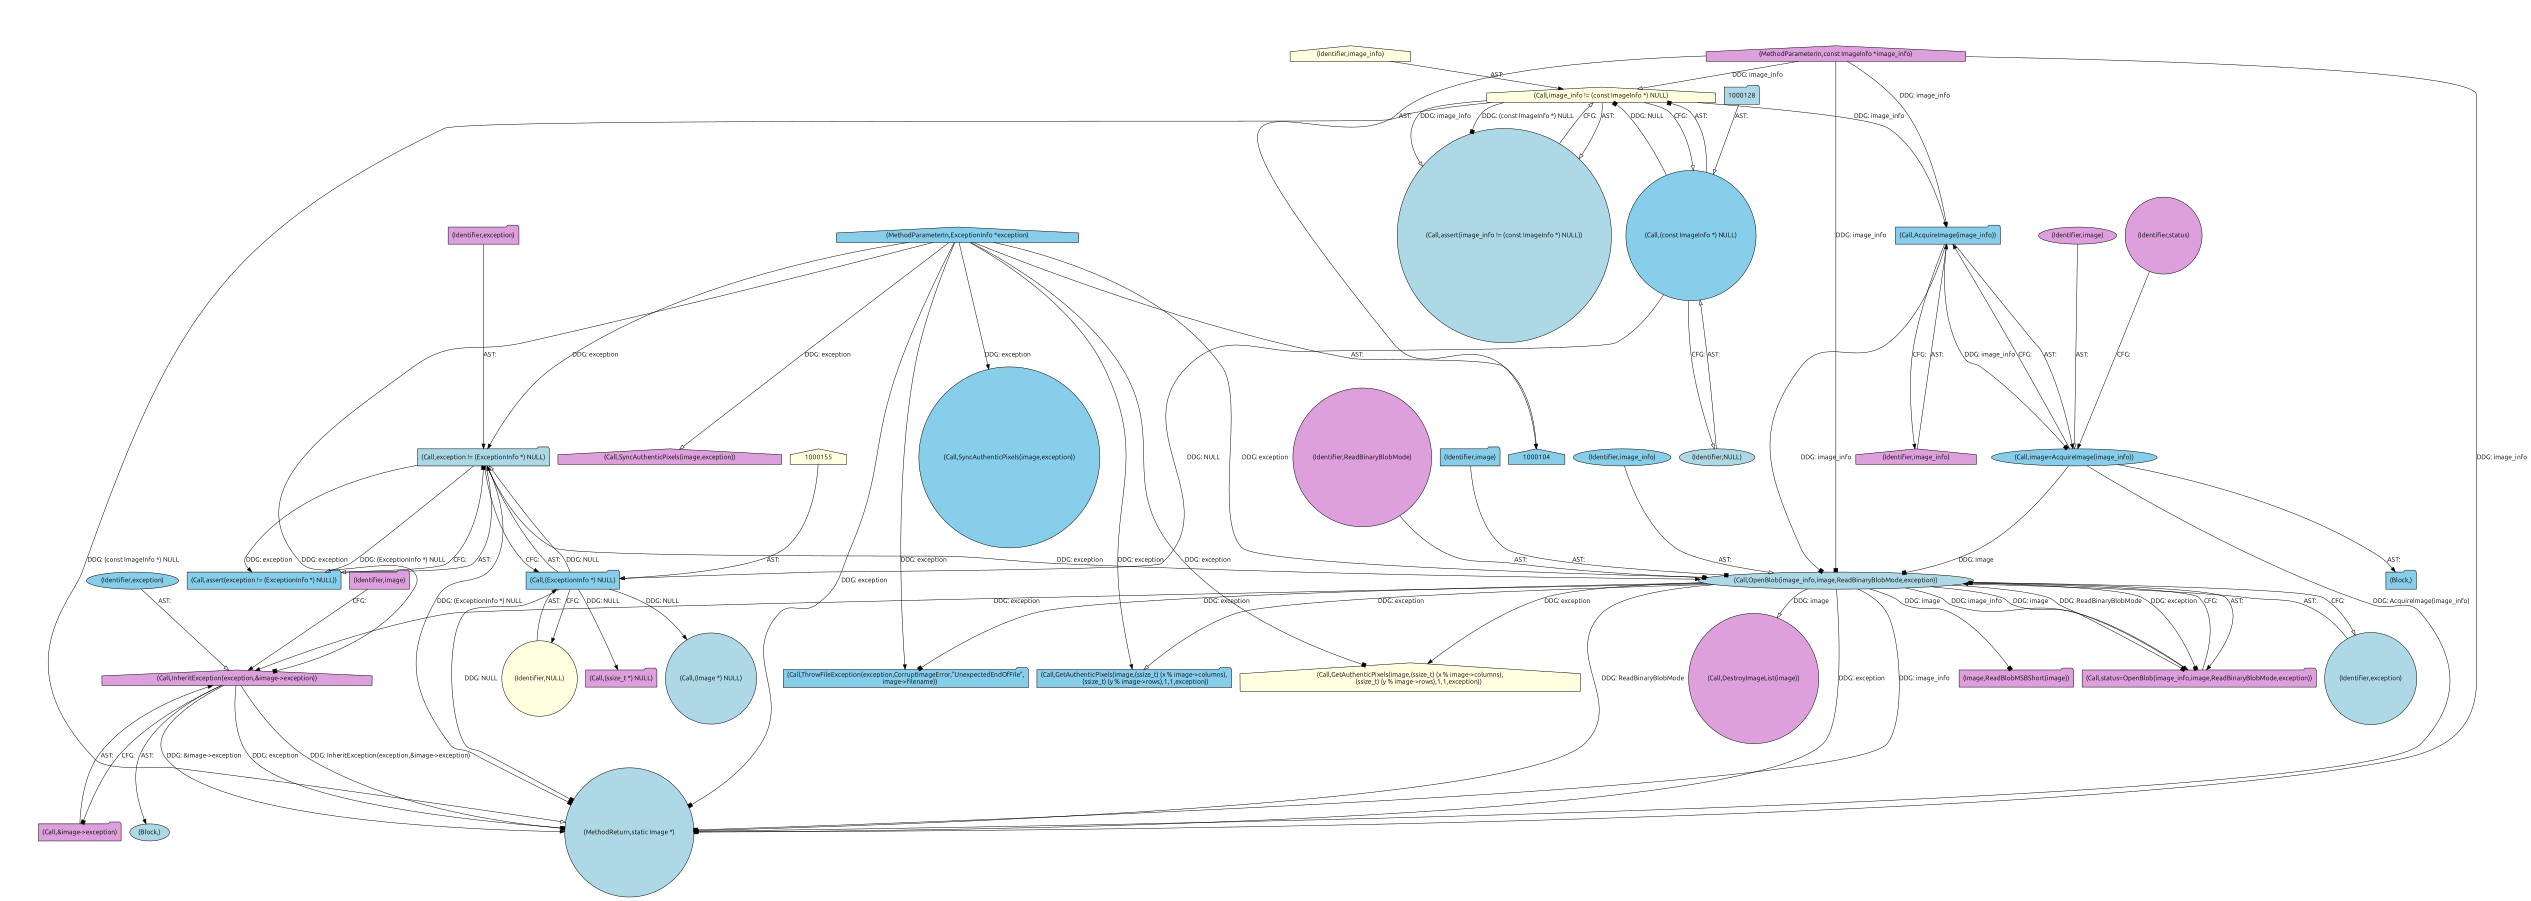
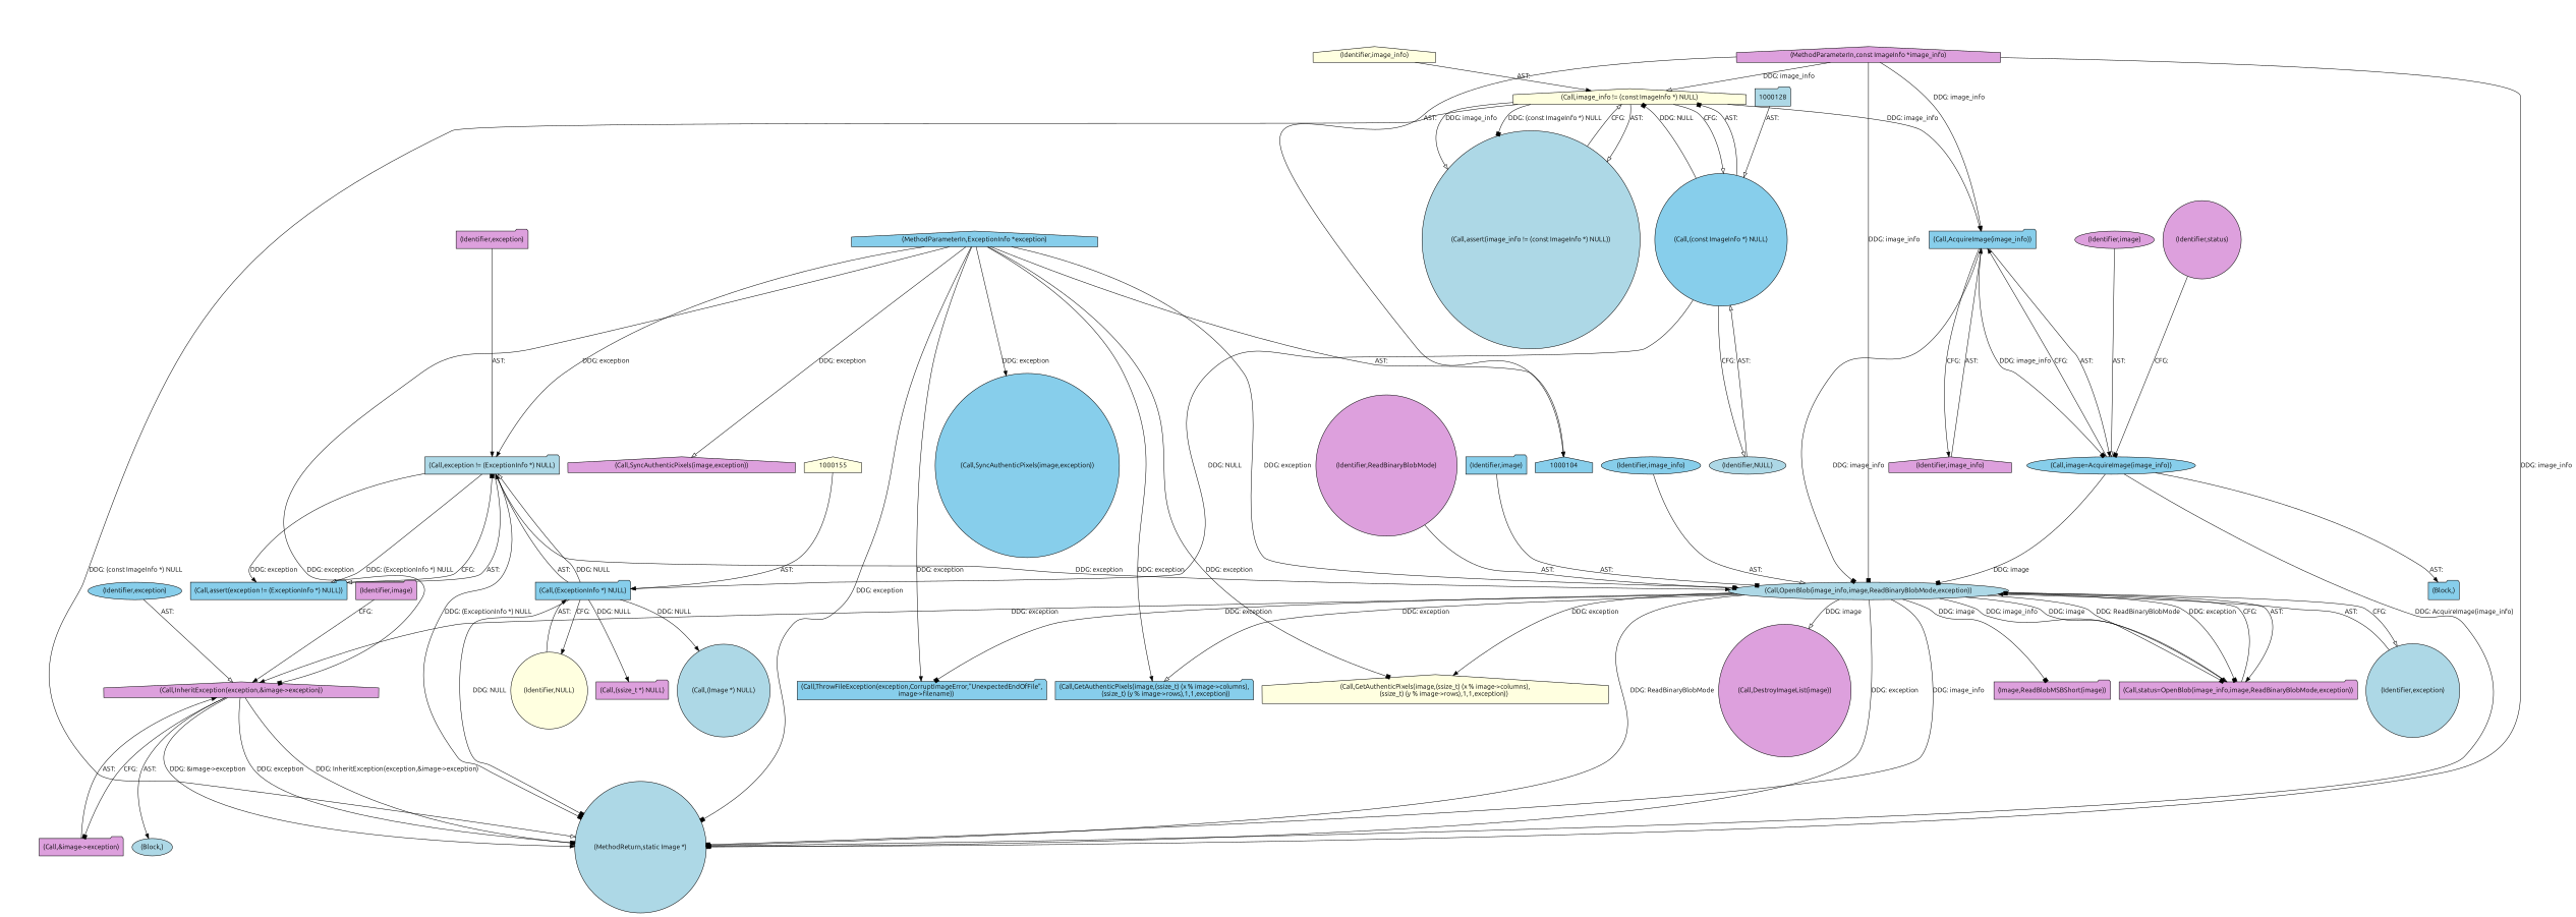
  digraph {
    fontname=Ubuntu
    node [fillcolor=plum fontname=Ubuntu shape=folder style=filled]
    edge [arrowhead=normal fontname=Ubuntu]
    n1 [label="(Call,InheritException(exception,&image->exception))" shape=house]
    n2 [label="(Call,&image->exception)"]
    n3 [fillcolor=lightblue label="(Block,)" shape=ellipse]
    n4 [fillcolor=lightblue label="(MethodReturn,static Image *)" shape=circle]
    n5 [fillcolor=lightblue label="(Call,OpenBlob(image_info,image,ReadBinaryBlobMode,exception))" shape=ellipse]
    n6 [label="(Call,status=OpenBlob(image_info,image,ReadBinaryBlobMode,exception))"]
    n7 [fillcolor=skyblue label="(Call,GetAuthenticPixels(image,(ssize_t) (x % image->columns),\n                (ssize_t) (y % image->rows),1,1,exception))"]
    n8 [fillcolor=lightyellow label="(Call,GetAuthenticPixels(image,(ssize_t) (x % image->columns),\n            (ssize_t) (y % image->rows),1,1,exception))" shape=house]
    n9 [label="(Image,ReadBlobMSBShort(image))"]
    n10 [fillcolor=lightblue label="(Identifier,exception)" shape=circle]
    n11 [fillcolor=skyblue label="(Call,ThrowFileException(exception,CorruptImageError,\"UnexpectedEndOfFile\",\n      image->filename))"]
    n12 [label="(Call,DestroyImageList(image))" shape=circle]
    n13 [fillcolor=skyblue label="(Call,AcquireImage(image_info))"]
    n14 [fillcolor=skyblue label="(Call,image=AcquireImage(image_info))" shape=ellipse]
    n15 [label="(Identifier,image_info)" shape=house]
    n16 [fillcolor=skyblue label="(Block,)"]
    n17 [fillcolor=lightyellow label="(Call,image_info != (const ImageInfo *) NULL)" shape=house]
    n18 [fillcolor=skyblue label="(Call,(const ImageInfo *) NULL)" shape=circle]
    n19 [fillcolor=lightblue label="(Call,assert(image_info != (const ImageInfo *) NULL))" shape=circle]
    n20 [fillcolor=skyblue label="(Call,(ExceptionInfo *) NULL)"]
    n21 [fillcolor=lightblue label="(Identifier,NULL)" shape=ellipse]
    n22 [label="(MethodParameterIn,const ImageInfo *image_info)" shape=house]
    1000104 [fillcolor=skyblue shape=house]
    n24 [fillcolor=lightblue label="(Call,exception != (ExceptionInfo *) NULL)"]
    n25 [label="(Call,(ssize_t *) NULL)"]
    n26 [fillcolor=lightblue label="(Call,(Image *) NULL)" shape=circle]
    n27 [fillcolor=lightyellow label="(Identifier,NULL)" shape=circle]
    n28 [fillcolor=skyblue label="(Call,assert(exception != (ExceptionInfo *) NULL))"]
    n29 [fillcolor=skyblue label="(MethodParameterIn,ExceptionInfo *exception)" shape=house]
    n30 [fillcolor=skyblue label="(Call,SyncAuthenticPixels(image,exception))" shape=circle]
    n31 [label="(Call,SyncAuthenticPixels(image,exception))" shape=house]
    n32 [fillcolor=lightyellow label="(Identifier,image_info)" shape=house]
    n33 [fillcolor=skyblue label="(Identifier,image)"]
    n34 [label="(Identifier,image)" shape=ellipse]
    n35 [label="(Identifier,exception)"]
    n36 [label="(Identifier,status)" shape=circle]
    n37 [fillcolor=skyblue label="(Identifier,image_info)" shape=ellipse]
    n38 [fillcolor=skyblue label="(Identifier,exception)" shape=ellipse]
    n39 [label="(Identifier,ReadBinaryBlobMode)" shape=circle]
    n40 [label="(Identifier,image)"]
    1000128 [fillcolor=lightblue]
    1000155 [fillcolor=lightyellow shape=house]
    n1 -> n2 [arrowhead=box label="CFG: "]
    n1 -> n3 [label="AST: "]
    n1 -> n4 [arrowhead=box label="DDG: InheritException(exception,&image->exception)"]
    n1 -> n4 [label="DDG: &image->exception"]
    n1 -> n4 [label="DDG: exception"]
    n2 -> n1 [label="AST: "]
    n5 -> n1 [label="DDG: exception"]
    n5 -> n4 [arrowhead=box label="DDG: ReadBinaryBlobMode"]
    n5 -> n4 [arrowhead=onormal label="DDG: exception"]
    n5 -> n4 [arrowhead=box label="DDG: image_info"]
    n5 -> n6 [label="AST: "]
    n5 -> n6 [arrowhead=onormal label="DDG: image_info"]
    n5 -> n6 [label="DDG: image"]
    n5 -> n6 [arrowhead=box label="DDG: ReadBinaryBlobMode"]
    n5 -> n6 [arrowhead=box label="DDG: exception"]
    n5 -> n7 [arrowhead=onormal label="DDG: exception"]
    n5 -> n8 [label="DDG: exception"]
    n5 -> n9 [arrowhead=box label="DDG: image"]
    n5 -> n10 [arrowhead=onormal label="CFG: "]
    n5 -> n11 [arrowhead=box label="DDG: exception"]
    n5 -> n12 [arrowhead=onormal label="DDG: image"]
    n6 -> n5 [arrowhead=box label="CFG: "]
    n10 -> n5 [label="AST: "]
    n13 -> n5 [arrowhead=box label="DDG: image_info"]
    n13 -> n14 [label="AST: "]
    n13 -> n14 [arrowhead=box label="DDG: image_info"]
    n13 -> n15 [label="CFG: "]
    n14 -> n4 [label="DDG: AcquireImage(image_info)"]
    n14 -> n5 [arrowhead=box label="DDG: image"]
    n14 -> n13 [label="CFG: "]
    n14 -> n16 [label="AST: "]
    n15 -> n13 [label="AST: "]
    n17 -> n4 [arrowhead=onormal label="DDG: (const ImageInfo *) NULL"]
    n17 -> n13 [label="DDG: image_info"]
    n17 -> n18 [arrowhead=onormal label="CFG: "]
    n17 -> n19 [arrowhead=onormal label="AST: "]
    n17 -> n19 [arrowhead=onormal label="DDG: image_info"]
    n17 -> n19 [arrowhead=box label="DDG: (const ImageInfo *) NULL"]
    n18 -> n17 [arrowhead=box label="AST: "]
    n18 -> n17 [arrowhead=box label="DDG: NULL"]
    n18 -> n20 [arrowhead=onormal label="DDG: NULL"]
    n18 -> n21 [arrowhead=onormal label="CFG: "]
    n19 -> n17 [arrowhead=onormal label="CFG: "]
    n20 -> n4 [arrowhead=box label="DDG: NULL"]
    n20 -> n24 [label="AST: "]
    n20 -> n24 [arrowhead=onormal label="DDG: NULL"]
    n20 -> n25 [label="DDG: NULL"]
    n20 -> n26 [label="DDG: NULL"]
    n20 -> n27 [label="CFG: "]
    n21 -> n18 [arrowhead=onormal label="AST: "]
    n22 -> n4 [arrowhead=box label="DDG: image_info"]
    n22 -> n5 [arrowhead=box label="DDG: image_info"]
    n22 -> n13 [label="DDG: image_info"]
    n22 -> n17 [arrowhead=onormal label="DDG: image_info"]
    n22 -> 1000104 [label="AST: "]
    n24 -> n4 [arrowhead=box label="DDG: (ExceptionInfo *) NULL"]
    n24 -> n5 [label="DDG: exception"]
-   n24 -> n20 [label="CFG: "]
    n24 -> n28 [arrowhead=onormal label="AST: "]
    n24 -> n28 [label="DDG: exception"]
    n24 -> n28 [arrowhead=onormal label="DDG: (ExceptionInfo *) NULL"]
    n27 -> n20 [label="AST: "]
    n28 -> n24 [arrowhead=box label="CFG: "]
    n29 -> n1 [arrowhead=box label="DDG: exception"]
    n29 -> n4 [arrowhead=box label="DDG: exception"]
    n29 -> n5 [label="DDG: exception"]
    n29 -> n7 [label="DDG: exception"]
    n29 -> n8 [arrowhead=box label="DDG: exception"]
    n29 -> n11 [label="DDG: exception"]
    n29 -> 1000104 [arrowhead=onormal label="AST: "]
    n29 -> n24 [label="DDG: exception"]
    n29 -> n30 [label="DDG: exception"]
    n29 -> n31 [arrowhead=onormal label="DDG: exception"]
    n32 -> n17 [label="AST: "]
    n33 -> n5 [arrowhead=box label="AST: "]
    n34 -> n14 [arrowhead=onormal label="AST: "]
    n35 -> n24 [label="AST: "]
-   n36 -> n14 [label="CFG: "]
+   n36 -> n14 [arrowhead=box label="CFG: "]
    n37 -> n5 [arrowhead=onormal label="AST: "]
    n38 -> n1 [arrowhead=onormal label="AST: "]
    n39 -> n5 [arrowhead=box label="AST: "]
    n40 -> n1 [label="CFG: "]
    1000128 -> n18 [arrowhead=onormal label="AST: "]
    1000155 -> n20 [label="AST: "]
  }
